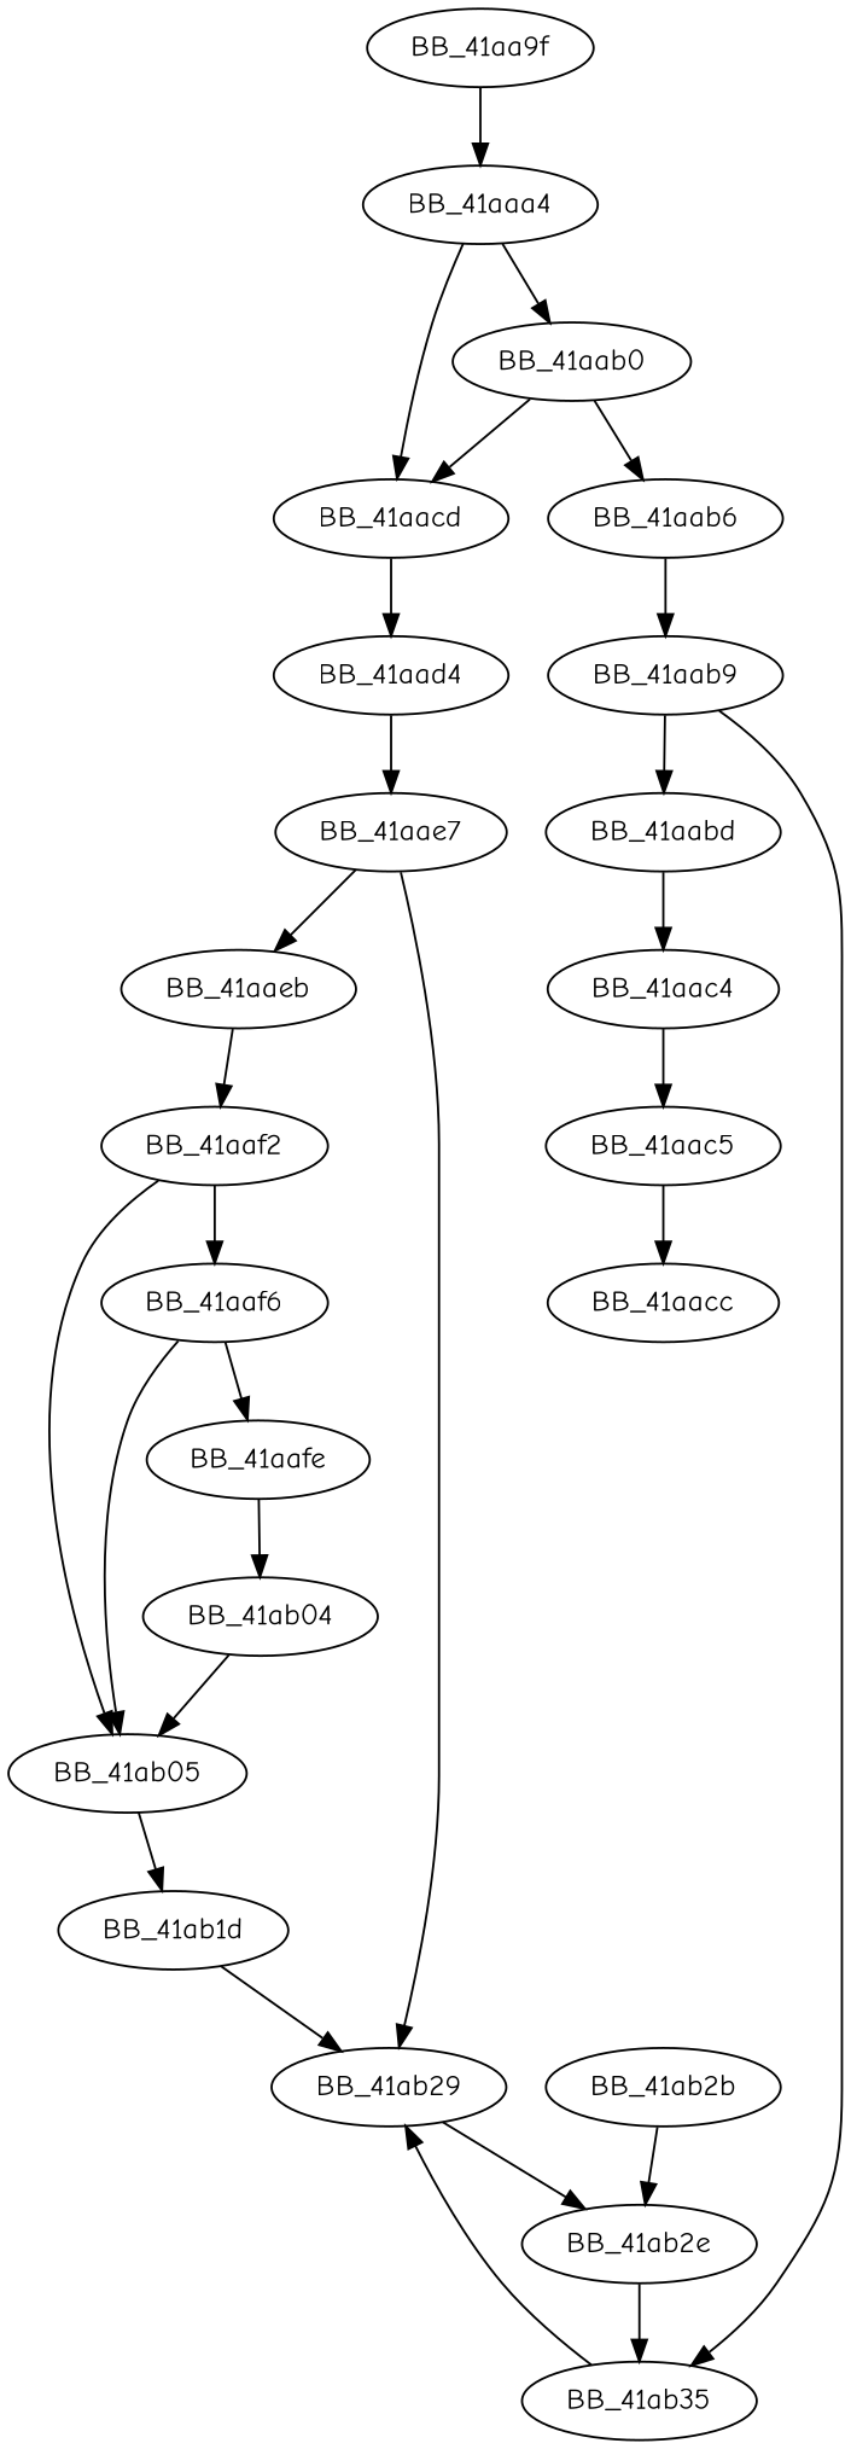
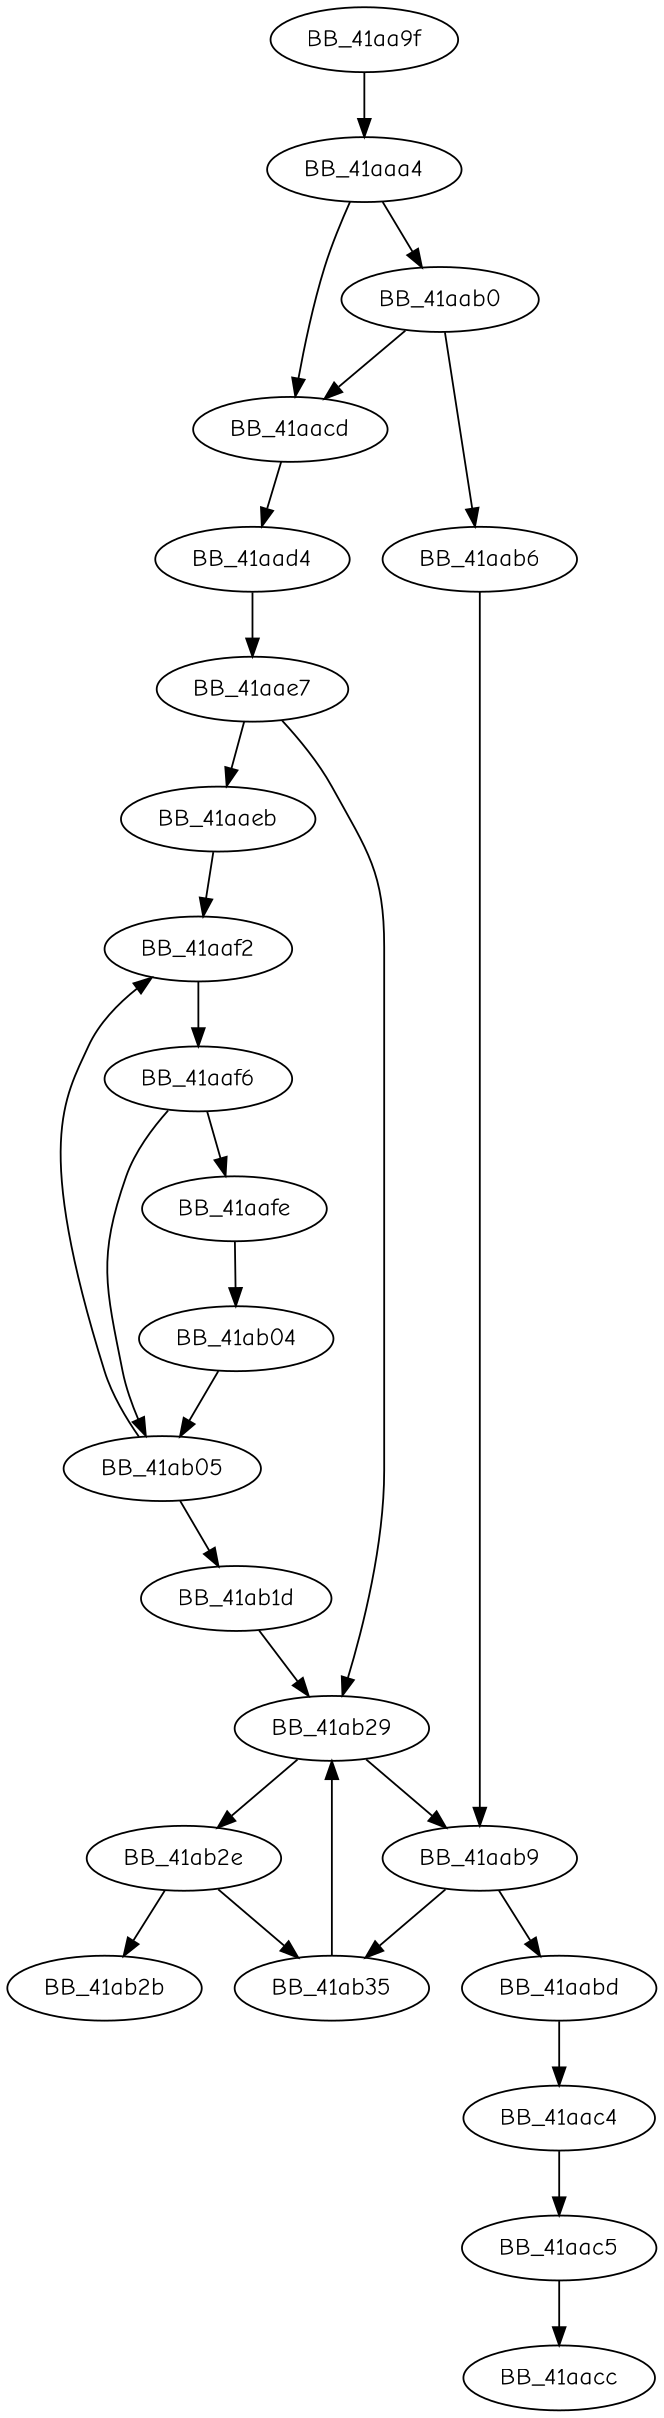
  digraph {
    fontname="Comic Neue"
    node [fontname="Comic Neue"]
    edge [fontname="Comic Neue"]
    BB_41aa9f
    BB_41aaa4
    BB_41aab0
    BB_41aacd
    BB_41aab6
    BB_41aad4
    BB_41aab9
    BB_41aae7
    BB_41aabd
    BB_41ab35
    BB_41aac4
    BB_41aac5
    BB_41aacc
    BB_41aaeb
    BB_41ab29
    BB_41ab1d
    BB_41aaf2
    BB_41ab05
    BB_41ab2e
    BB_41aaf6
    BB_41aafe
    BB_41ab04
    BB_41ab2b
    BB_41aa9f -> BB_41aaa4
    BB_41aaa4 -> BB_41aab0
    BB_41aaa4 -> BB_41aacd
    BB_41aab0 -> BB_41aacd
    BB_41aab0 -> BB_41aab6
    BB_41aacd -> BB_41aad4
    BB_41aab6 -> BB_41aab9
    BB_41aad4 -> BB_41aae7
    BB_41aab9 -> BB_41aabd
    BB_41aab9 -> BB_41ab35
    BB_41aae7 -> BB_41aaeb
    BB_41aae7 -> BB_41ab29
    BB_41aabd -> BB_41aac4
    BB_41ab35 -> BB_41ab29
    BB_41aac4 -> BB_41aac5
    BB_41aac5 -> BB_41aacc
    BB_41aaeb -> BB_41aaf2
+   BB_41ab29 -> BB_41aab9
    BB_41ab29 -> BB_41ab2e
    BB_41ab1d -> BB_41ab29
-   BB_41aaf2 -> BB_41ab05
+   BB_41ab05 -> BB_41aaf2
    BB_41aaf2 -> BB_41aaf6
    BB_41ab05 -> BB_41ab1d
    BB_41ab2e -> BB_41ab35
    BB_41aaf6 -> BB_41ab05
    BB_41aaf6 -> BB_41aafe
    BB_41aafe -> BB_41ab04
    BB_41ab04 -> BB_41ab05
-   BB_41ab2b -> BB_41ab2e
+   BB_41ab2e -> BB_41ab2b
  }
